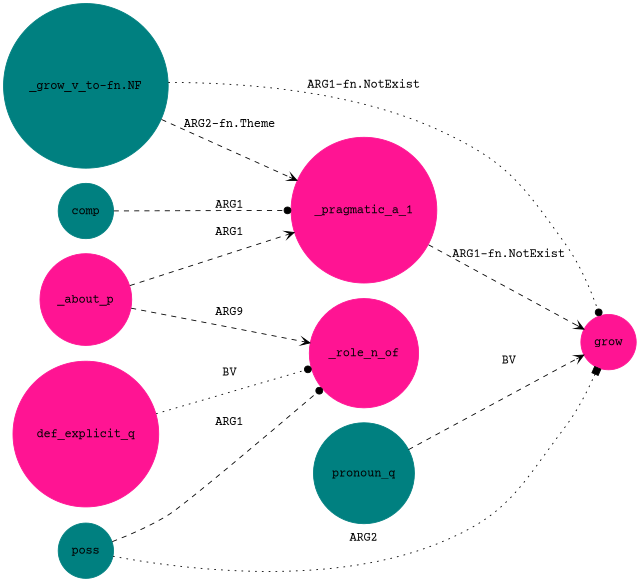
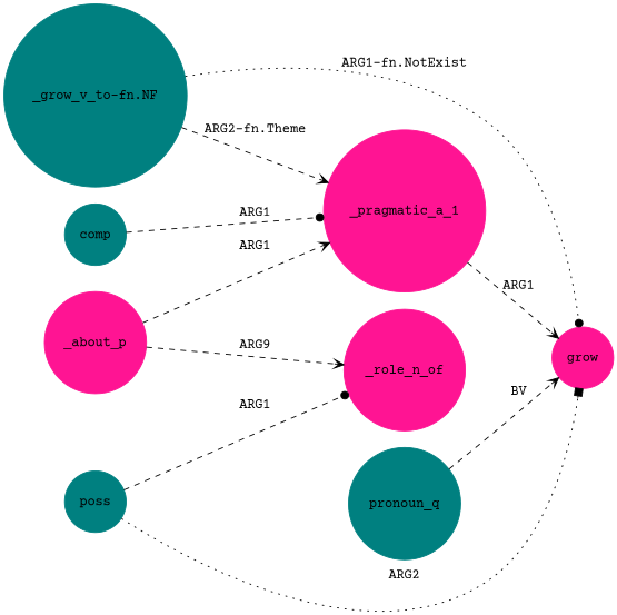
  digraph {
    fontname="Courier Prime"
    rankdir=LR
    node [color=deeppink fontname="Courier Prime" shape=circle style=filled]
    edge [arrowhead=vee fontname="Courier Prime" style=dashed]
    "_grow_v_to-fn.NF" [color=teal]
    _pragmatic_a_1
    n3 [label=grow]
-   def_explicit_q
    _role_n_of
    poss [color=teal]
    _about_p
    comp [color=teal]
    pronoun_q [color=teal]
    "_grow_v_to-fn.NF" -> _pragmatic_a_1 [label="ARG2-fn.Theme"]
    "_grow_v_to-fn.NF" -> n3 [arrowhead=dot label="ARG1-fn.NotExist" style=dotted]
-   _pragmatic_a_1 -> n3 [label="ARG1-fn.NotExist"]
-   def_explicit_q -> _role_n_of [arrowhead=dot label=BV style=dotted]
+   _pragmatic_a_1 -> n3 [label=ARG1]
    poss -> n3 [arrowhead=box label=ARG2 style=dotted]
    poss -> _role_n_of [arrowhead=dot label=ARG1]
    _about_p -> _pragmatic_a_1 [label=ARG1]
    _about_p -> _role_n_of [label=ARG9]
    comp -> _pragmatic_a_1 [arrowhead=dot label=ARG1]
    pronoun_q -> n3 [label=BV]
  }
